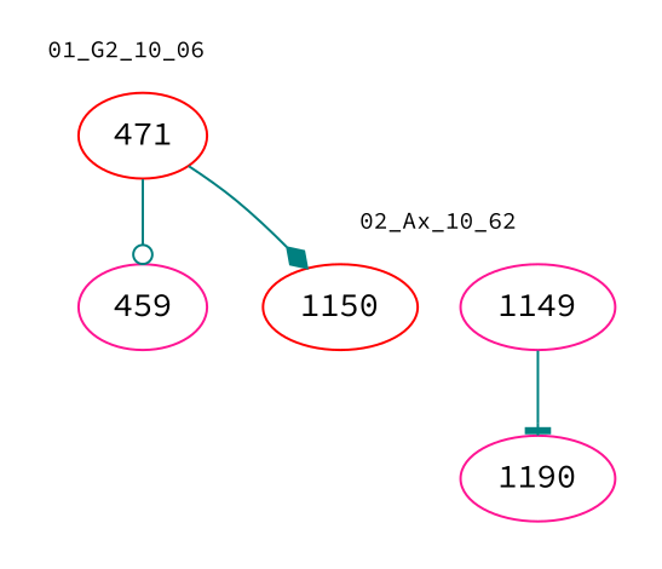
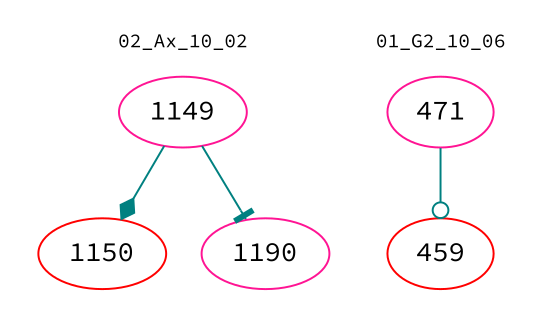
  digraph {
    fontname="Source Code Pro"
    node [color=red fontname="Source Code Pro"]
    edge [color=teal fontname="Source Code Pro"]
    n1 [color=deeppink label=1149]
    n2 [label=1150]
    n3 [color=deeppink label=1190]
-   n4 [label=471]
-   n5 [color=deeppink label=459]
+   n4 [color=deeppink label=471]
+   n5 [label=459]
    subgraph cluster_1 {
      color=white
      fontsize=10
-     label="02_Ax_10_62"
+     label="02_Ax_10_02"
      n1
      n2
      n3
    }
    subgraph cluster_2 {
      color=white
      fontsize=10
      label="01_G2_10_06"
      n4
      n5
    }
-   n4 -> n2 [arrowhead=diamond]
+   n1 -> n2 [arrowhead=diamond]
    n1 -> n3 [arrowhead=tee]
    n4 -> n5 [arrowhead=odot]
  }
